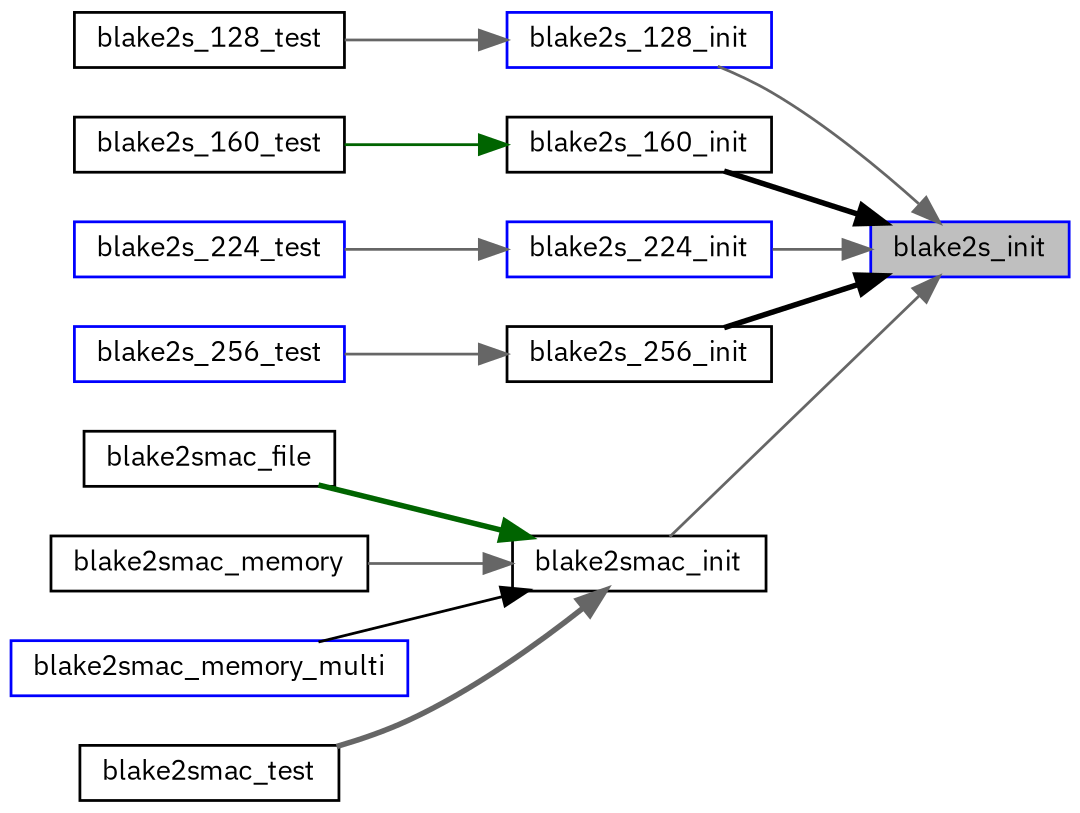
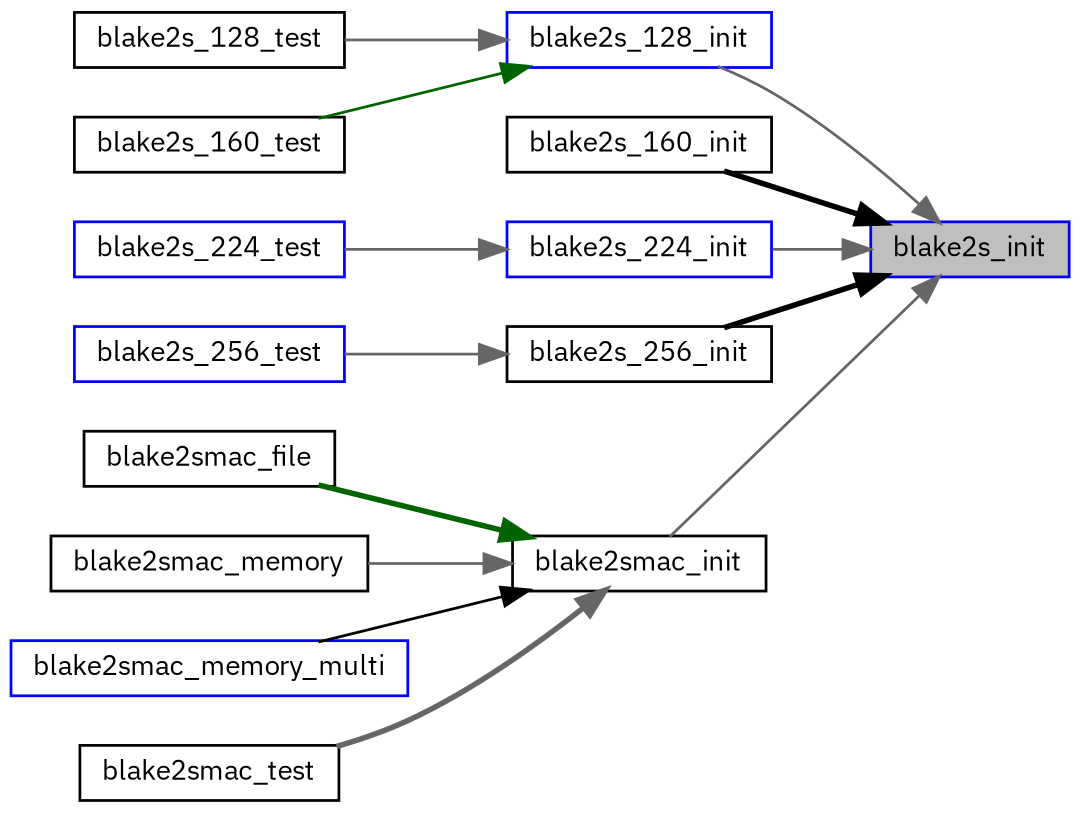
  digraph {
    fontname="IBM Plex Sans"
    rankdir=RL
    node [color=black fillcolor=white fontname="IBM Plex Sans" fontsize=10 shape=record style=filled]
    edge [color=gray40 dir=back fontname="IBM Plex Sans" fontsize=10 labelfontname=Helvetica labelfontsize=10 style=solid]
    n1 [color=blue fillcolor=grey75 fontcolor=black height=0.2 label=blake2s_init width=0.4]
    n2 [color=blue height=0.2 label=blake2s_128_init width=0.4]
    n3 [height=0.2 label=blake2s_160_init width=0.4]
    n4 [color=blue height=0.2 label=blake2s_224_init width=0.4]
    n5 [height=0.2 label=blake2s_256_init width=0.4]
    n6 [height=0.2 label=blake2smac_init width=0.4]
    n7 [height=0.2 label=blake2s_128_test width=0.4]
    n8 [height=0.2 label=blake2s_160_test width=0.4]
    n9 [color=blue height=0.2 label=blake2s_224_test width=0.4]
    n10 [color=blue height=0.2 label=blake2s_256_test width=0.4]
    n11 [height=0.2 label=blake2smac_file width=0.4]
    n12 [height=0.2 label=blake2smac_memory width=0.4]
    n13 [color=blue height=0.2 label=blake2smac_memory_multi width=0.4]
    n14 [height=0.2 label=blake2smac_test width=0.4]
    n1 -> n2
    n1 -> n3 [color=black style=bold]
    n1 -> n4
    n1 -> n5 [color=black style=bold]
    n1 -> n6
    n2 -> n7
-   n3 -> n8 [color=darkgreen]
+   n2 -> n8 [color=darkgreen]
    n4 -> n9
    n5 -> n10
    n6 -> n11 [color=darkgreen style=bold]
    n6 -> n12
    n6 -> n13 [color=black]
    n6 -> n14 [style=bold]
  }
